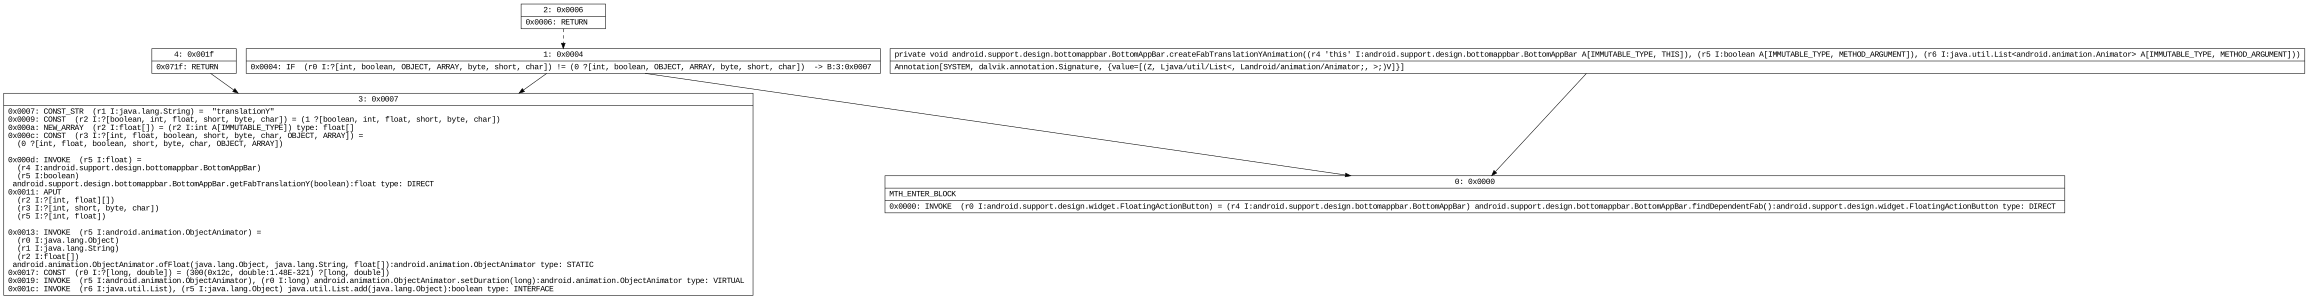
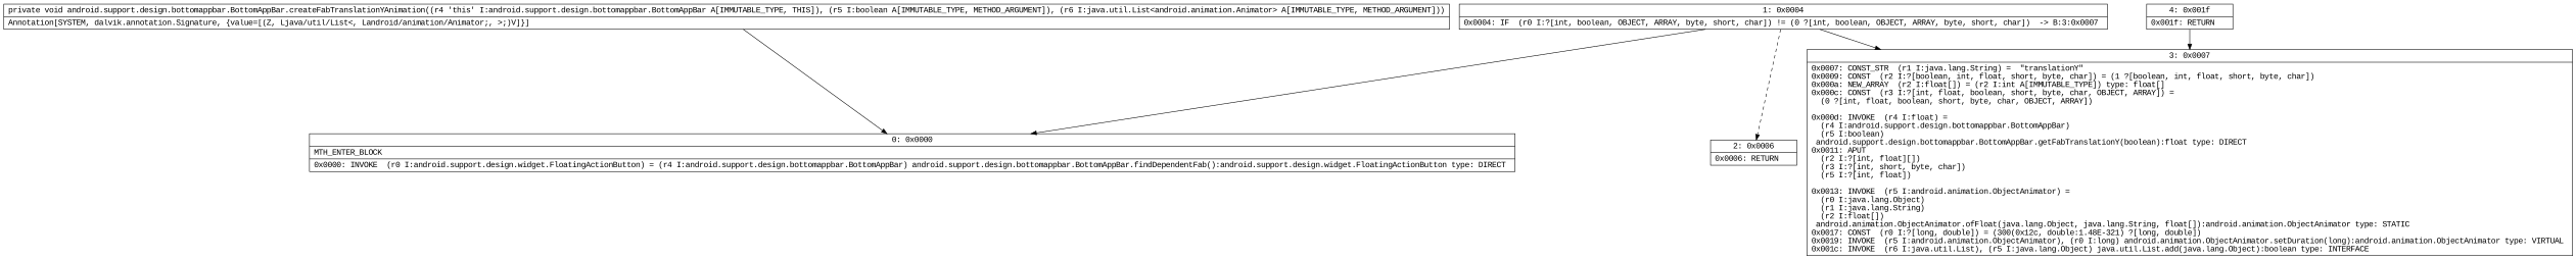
  digraph {
    fontname="Liberation Mono"
    node [fontname="Liberation Mono" shape=record]
    edge [fontname="Liberation Mono"]
    n1 [label="{0\:\ 0x0000|MTH_ENTER_BLOCK\l|0x0000: INVOKE  (r0 I:android.support.design.widget.FloatingActionButton) = (r4 I:android.support.design.bottomappbar.BottomAppBar) android.support.design.bottomappbar.BottomAppBar.findDependentFab():android.support.design.widget.FloatingActionButton type: DIRECT \l}"]
    n2 [label="{1\:\ 0x0004|0x0004: IF  (r0 I:?[int, boolean, OBJECT, ARRAY, byte, short, char]) != (0 ?[int, boolean, OBJECT, ARRAY, byte, short, char])  \-\> B:3:0x0007 \l}"]
    n3 [label="{2\:\ 0x0006|0x0006: RETURN   \l}"]
-   n4 [label="{3\:\ 0x0007|0x0007: CONST_STR  (r1 I:java.lang.String) =  \"translationY\" \l0x0009: CONST  (r2 I:?[boolean, int, float, short, byte, char]) = (1 ?[boolean, int, float, short, byte, char]) \l0x000a: NEW_ARRAY  (r2 I:float[]) = (r2 I:int A[IMMUTABLE_TYPE]) type: float[] \l0x000c: CONST  (r3 I:?[int, float, boolean, short, byte, char, OBJECT, ARRAY]) = \l  (0 ?[int, float, boolean, short, byte, char, OBJECT, ARRAY])\l \l0x000d: INVOKE  (r5 I:float) = \l  (r4 I:android.support.design.bottomappbar.BottomAppBar)\l  (r5 I:boolean)\l android.support.design.bottomappbar.BottomAppBar.getFabTranslationY(boolean):float type: DIRECT \l0x0011: APUT  \l  (r2 I:?[int, float][])\l  (r3 I:?[int, short, byte, char])\l  (r5 I:?[int, float])\l \l0x0013: INVOKE  (r5 I:android.animation.ObjectAnimator) = \l  (r0 I:java.lang.Object)\l  (r1 I:java.lang.String)\l  (r2 I:float[])\l android.animation.ObjectAnimator.ofFloat(java.lang.Object, java.lang.String, float[]):android.animation.ObjectAnimator type: STATIC \l0x0017: CONST  (r0 I:?[long, double]) = (300(0x12c, double:1.48E\-321) ?[long, double]) \l0x0019: INVOKE  (r5 I:android.animation.ObjectAnimator), (r0 I:long) android.animation.ObjectAnimator.setDuration(long):android.animation.ObjectAnimator type: VIRTUAL \l0x001c: INVOKE  (r6 I:java.util.List), (r5 I:java.lang.Object) java.util.List.add(java.lang.Object):boolean type: INTERFACE \l}"]
-   n5 [label="{4\:\ 0x001f|0x071f: RETURN   \l}"]
+   n4 [label="{3\:\ 0x0007|0x0007: CONST_STR  (r1 I:java.lang.String) =  \"translationY\" \l0x0009: CONST  (r2 I:?[boolean, int, float, short, byte, char]) = (1 ?[boolean, int, float, short, byte, char]) \l0x000a: NEW_ARRAY  (r2 I:float[]) = (r2 I:int A[IMMUTABLE_TYPE]) type: float[] \l0x000c: CONST  (r3 I:?[int, float, boolean, short, byte, char, OBJECT, ARRAY]) = \l  (0 ?[int, float, boolean, short, byte, char, OBJECT, ARRAY])\l \l0x000d: INVOKE  (r4 I:float) = \l  (r4 I:android.support.design.bottomappbar.BottomAppBar)\l  (r5 I:boolean)\l android.support.design.bottomappbar.BottomAppBar.getFabTranslationY(boolean):float type: DIRECT \l0x0011: APUT  \l  (r2 I:?[int, float][])\l  (r3 I:?[int, short, byte, char])\l  (r5 I:?[int, float])\l \l0x0013: INVOKE  (r5 I:android.animation.ObjectAnimator) = \l  (r0 I:java.lang.Object)\l  (r1 I:java.lang.String)\l  (r2 I:float[])\l android.animation.ObjectAnimator.ofFloat(java.lang.Object, java.lang.String, float[]):android.animation.ObjectAnimator type: STATIC \l0x0017: CONST  (r0 I:?[long, double]) = (300(0x12c, double:1.48E\-321) ?[long, double]) \l0x0019: INVOKE  (r5 I:android.animation.ObjectAnimator), (r0 I:long) android.animation.ObjectAnimator.setDuration(long):android.animation.ObjectAnimator type: VIRTUAL \l0x001c: INVOKE  (r6 I:java.util.List), (r5 I:java.lang.Object) java.util.List.add(java.lang.Object):boolean type: INTERFACE \l}"]
+   n5 [label="{4\:\ 0x001f|0x001f: RETURN   \l}"]
    n6 [label="{private void android.support.design.bottomappbar.BottomAppBar.createFabTranslationYAnimation((r4 'this' I:android.support.design.bottomappbar.BottomAppBar A[IMMUTABLE_TYPE, THIS]), (r5 I:boolean A[IMMUTABLE_TYPE, METHOD_ARGUMENT]), (r6 I:java.util.List\<android.animation.Animator\> A[IMMUTABLE_TYPE, METHOD_ARGUMENT]))  | Annotation[SYSTEM, dalvik.annotation.Signature, \{value=[(Z, Ljava\/util\/List\<, Landroid\/animation\/Animator;, \>;)V]\}]\l}"]
    n2 -> n1
-   n3 -> n2 [style=dashed]
+   n2 -> n3 [style=dashed]
    n2 -> n4
    n5 -> n4
    n6 -> n1
  }
